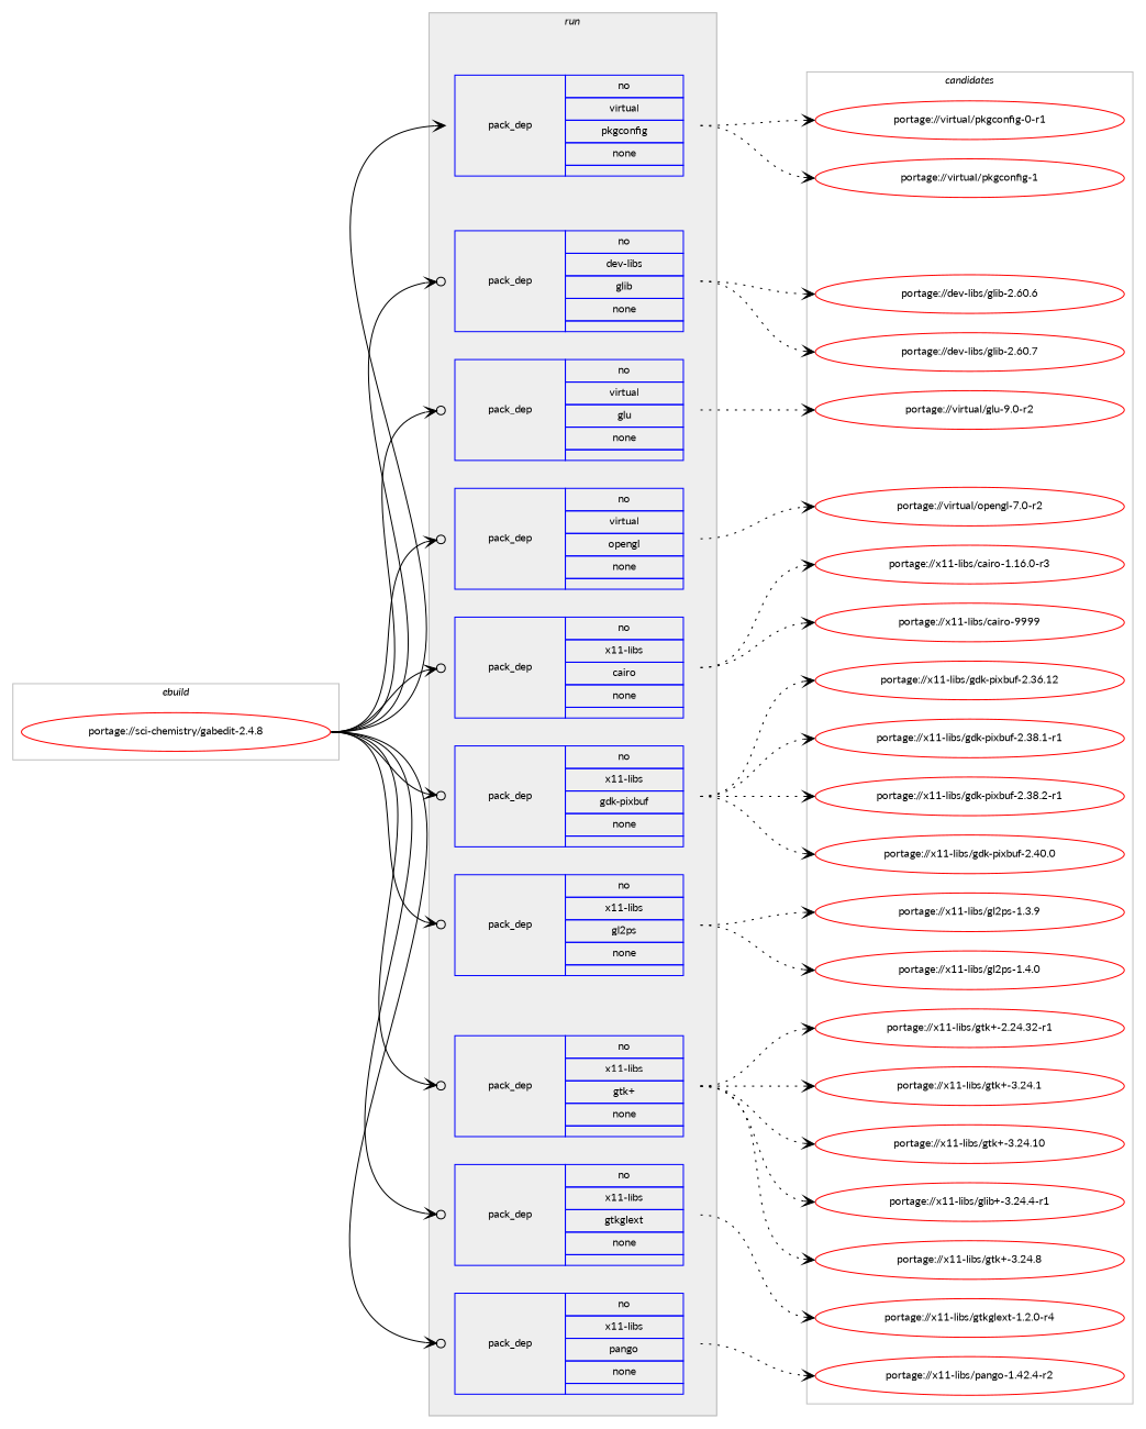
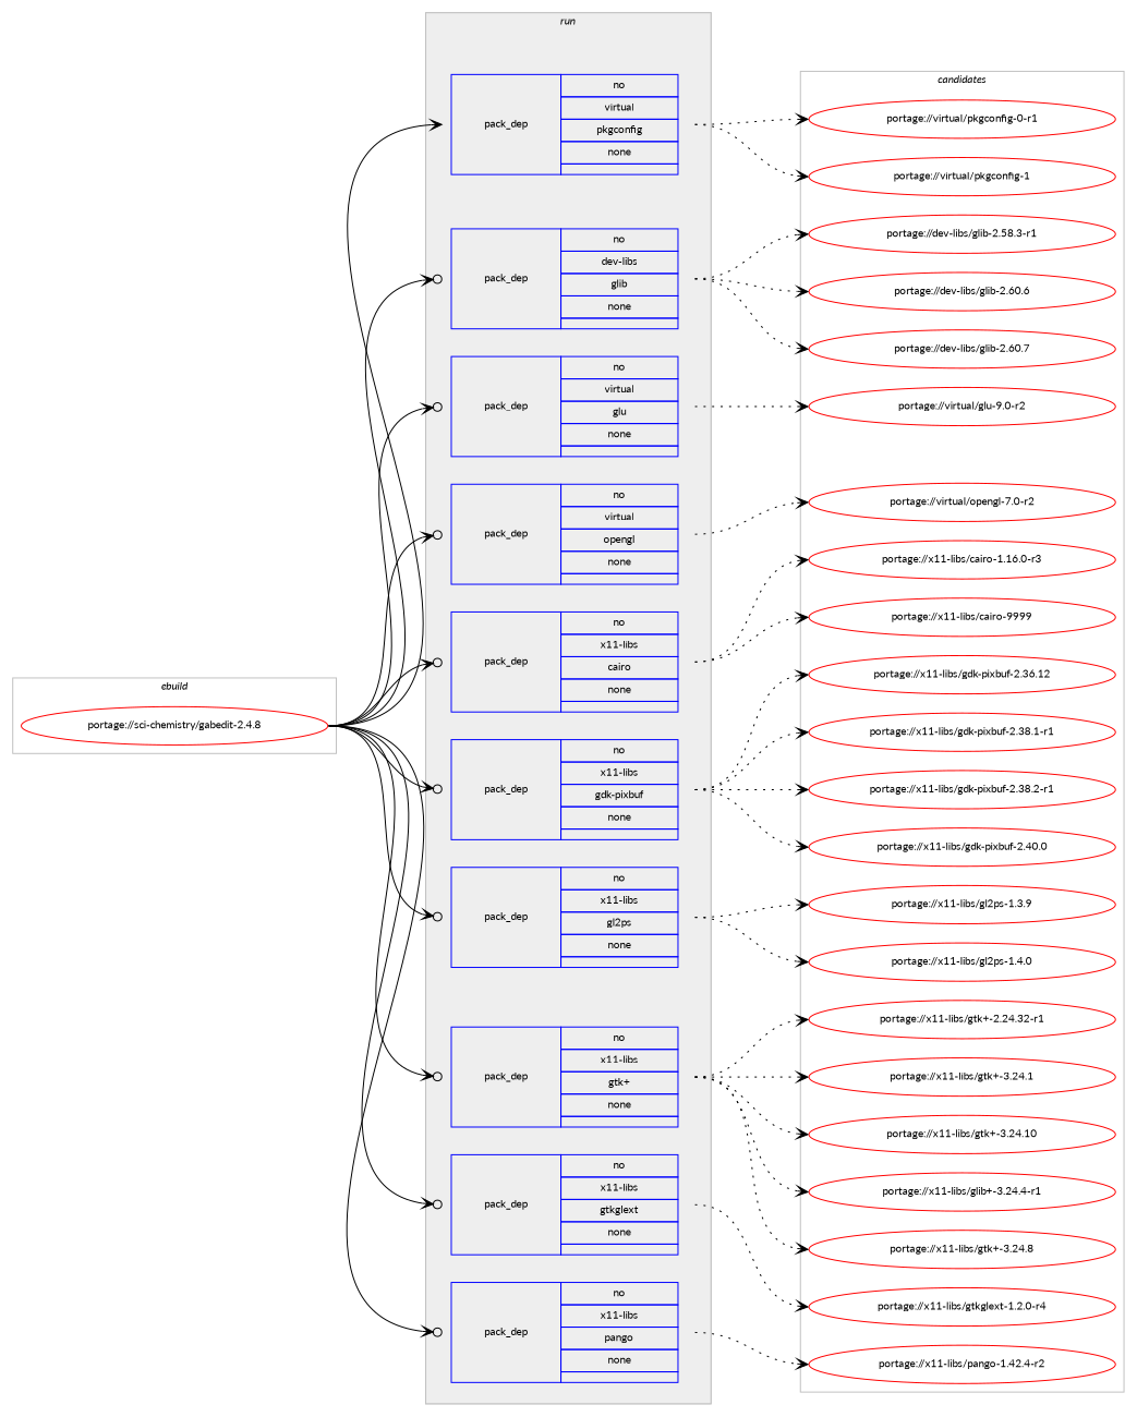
  digraph {
    compound=true
    concentrate=true
    fontname=Lato
    fontsize=10
    newrank=true
    rankdir=LR
    ranksep=1.5
    node [color=red fontname=Lato fontsize=10]
    edge [arrowhead=vee fontname=Lato headport=w style=dotted tailport=e weight=100]
    n1 [label="portage://sci-chemistry/gabedit-2.4.8" width=4]
    n2 [color=blue label=<<TABLE BORDER="0" CELLBORDER="1" CELLSPACING="0" CELLPADDING="4" WIDTH="220"><TR><TD ROWSPAN="6" CELLPADDING="30">pack_dep</TD></TR><TR><TD WIDTH="110">no</TD></TR><TR><TD>virtual</TD></TR><TR><TD>pkgconfig</TD></TR><TR><TD>none</TD></TR><TR><TD></TD></TR></TABLE>> shape=none]
    n3 [color=blue label=<<TABLE BORDER="0" CELLBORDER="1" CELLSPACING="0" CELLPADDING="4" WIDTH="220"><TR><TD ROWSPAN="6" CELLPADDING="30">pack_dep</TD></TR><TR><TD WIDTH="110">no</TD></TR><TR><TD>dev-libs</TD></TR><TR><TD>glib</TD></TR><TR><TD>none</TD></TR><TR><TD></TD></TR></TABLE>> shape=none]
    n4 [color=blue label=<<TABLE BORDER="0" CELLBORDER="1" CELLSPACING="0" CELLPADDING="4" WIDTH="220"><TR><TD ROWSPAN="6" CELLPADDING="30">pack_dep</TD></TR><TR><TD WIDTH="110">no</TD></TR><TR><TD>virtual</TD></TR><TR><TD>glu</TD></TR><TR><TD>none</TD></TR><TR><TD></TD></TR></TABLE>> shape=none]
    n5 [color=blue label=<<TABLE BORDER="0" CELLBORDER="1" CELLSPACING="0" CELLPADDING="4" WIDTH="220"><TR><TD ROWSPAN="6" CELLPADDING="30">pack_dep</TD></TR><TR><TD WIDTH="110">no</TD></TR><TR><TD>virtual</TD></TR><TR><TD>opengl</TD></TR><TR><TD>none</TD></TR><TR><TD></TD></TR></TABLE>> shape=none]
    n6 [color=blue label=<<TABLE BORDER="0" CELLBORDER="1" CELLSPACING="0" CELLPADDING="4" WIDTH="220"><TR><TD ROWSPAN="6" CELLPADDING="30">pack_dep</TD></TR><TR><TD WIDTH="110">no</TD></TR><TR><TD>x11-libs</TD></TR><TR><TD>cairo</TD></TR><TR><TD>none</TD></TR><TR><TD></TD></TR></TABLE>> shape=none]
    n7 [color=blue label=<<TABLE BORDER="0" CELLBORDER="1" CELLSPACING="0" CELLPADDING="4" WIDTH="220"><TR><TD ROWSPAN="6" CELLPADDING="30">pack_dep</TD></TR><TR><TD WIDTH="110">no</TD></TR><TR><TD>x11-libs</TD></TR><TR><TD>gdk-pixbuf</TD></TR><TR><TD>none</TD></TR><TR><TD></TD></TR></TABLE>> shape=none]
    n8 [color=blue label=<<TABLE BORDER="0" CELLBORDER="1" CELLSPACING="0" CELLPADDING="4" WIDTH="220"><TR><TD ROWSPAN="6" CELLPADDING="30">pack_dep</TD></TR><TR><TD WIDTH="110">no</TD></TR><TR><TD>x11-libs</TD></TR><TR><TD>gl2ps</TD></TR><TR><TD>none</TD></TR><TR><TD></TD></TR></TABLE>> shape=none]
    n9 [color=blue label=<<TABLE BORDER="0" CELLBORDER="1" CELLSPACING="0" CELLPADDING="4" WIDTH="220"><TR><TD ROWSPAN="6" CELLPADDING="30">pack_dep</TD></TR><TR><TD WIDTH="110">no</TD></TR><TR><TD>x11-libs</TD></TR><TR><TD>gtk+</TD></TR><TR><TD>none</TD></TR><TR><TD></TD></TR></TABLE>> shape=none]
    n10 [color=blue label=<<TABLE BORDER="0" CELLBORDER="1" CELLSPACING="0" CELLPADDING="4" WIDTH="220"><TR><TD ROWSPAN="6" CELLPADDING="30">pack_dep</TD></TR><TR><TD WIDTH="110">no</TD></TR><TR><TD>x11-libs</TD></TR><TR><TD>gtkglext</TD></TR><TR><TD>none</TD></TR><TR><TD></TD></TR></TABLE>> shape=none]
    n11 [color=blue label=<<TABLE BORDER="0" CELLBORDER="1" CELLSPACING="0" CELLPADDING="4" WIDTH="220"><TR><TD ROWSPAN="6" CELLPADDING="30">pack_dep</TD></TR><TR><TD WIDTH="110">no</TD></TR><TR><TD>x11-libs</TD></TR><TR><TD>pango</TD></TR><TR><TD>none</TD></TR><TR><TD></TD></TR></TABLE>> shape=none]
    n12 [label="portage://virtual/pkgconfig-0-r1" width=4]
    n13 [label="portage://virtual/pkgconfig-1" width=4]
+   n14 [label="portage://dev-libs/glib-2.58.3-r1" width=4]
    n15 [label="portage://dev-libs/glib-2.60.6" width=4]
    n16 [label="portage://dev-libs/glib-2.60.7" width=4]
    n17 [label="portage://virtual/glu-9.0-r2" width=4]
    n18 [label="portage://virtual/opengl-7.0-r2" width=4]
    n19 [label="portage://x11-libs/cairo-1.16.0-r3" width=4]
    n20 [label="portage://x11-libs/cairo-9999" width=4]
    n21 [label="portage://x11-libs/gdk-pixbuf-2.36.12" width=4]
    n22 [label="portage://x11-libs/gdk-pixbuf-2.38.1-r1" width=4]
    n23 [label="portage://x11-libs/gdk-pixbuf-2.38.2-r1" width=4]
    n24 [label="portage://x11-libs/gdk-pixbuf-2.40.0" width=4]
    n25 [label="portage://x11-libs/gl2ps-1.3.9" width=4]
    n26 [label="portage://x11-libs/gl2ps-1.4.0" width=4]
    n27 [label="portage://x11-libs/gtk+-2.24.32-r1" width=4]
    n28 [label="portage://x11-libs/gtk+-3.24.1" width=4]
    n29 [label="portage://x11-libs/gtk+-3.24.10" width=4]
    n30 [label="portage://x11-libs/glib+-3.24.4-r1" width=4]
    n31 [label="portage://x11-libs/gtk+-3.24.8" width=4]
    n32 [label="portage://x11-libs/gtkglext-1.2.0-r4" width=4]
    n33 [label="portage://x11-libs/pango-1.42.4-r2" width=4]
    subgraph cluster_1 {
      color=gray
      label=<<i>ebuild</i>>
      rank=same
      n1
    }
    subgraph cluster_2 {
      color=gray
      label=<<i>dependencies</i>>
      subgraph cluster_3 {
        color=gray
        fillcolor="#eeeeee"
        label=<<i>compile</i>>
        style=filled
        subgraph sub_4 {
          color=gray
          fillcolor="#eeeeee"
          label=<<i>compile</i>>
          style=filled
          n2
        }
      }
      subgraph cluster_5 {
        color=gray
        fillcolor="#eeeeee"
        label=<<i>compile and run</i>>
        style=filled
        subgraph sub_6 {
          color=gray
          fillcolor="#eeeeee"
          label=<<i>compile and run</i>>
          style=filled
          n3
        }
        subgraph sub_7 {
          color=gray
          fillcolor="#eeeeee"
          label=<<i>compile and run</i>>
          style=filled
          n4
        }
        subgraph sub_8 {
          color=gray
          fillcolor="#eeeeee"
          label=<<i>compile and run</i>>
          style=filled
          n5
        }
        subgraph sub_9 {
          color=gray
          fillcolor="#eeeeee"
          label=<<i>compile and run</i>>
          style=filled
          n6
        }
        subgraph sub_10 {
          color=gray
          fillcolor="#eeeeee"
          label=<<i>compile and run</i>>
          style=filled
          n7
        }
        subgraph sub_11 {
          color=gray
          fillcolor="#eeeeee"
          label=<<i>compile and run</i>>
          style=filled
          n8
        }
        subgraph sub_12 {
          color=gray
          fillcolor="#eeeeee"
          label=<<i>compile and run</i>>
          style=filled
          n9
        }
        subgraph sub_13 {
          color=gray
          fillcolor="#eeeeee"
          label=<<i>compile and run</i>>
          style=filled
          n10
        }
        subgraph sub_14 {
          color=gray
          fillcolor="#eeeeee"
          label=<<i>compile and run</i>>
          style=filled
          n11
        }
      }
      subgraph cluster_15 {
        color=gray
        fillcolor="#eeeeee"
        label=<<i>run</i>>
        style=filled
      }
    }
    subgraph cluster_16 {
      color=gray
      label=<<i>candidates</i>>
      rank=same
      subgraph sub_17 {
        color=black
        label=<<i>candidates</i>>
        nodesep=1
        rank=same
        n12
        n13
      }
      subgraph sub_18 {
        color=black
        label=<<i>candidates</i>>
        nodesep=1
        rank=same
+       n14
        n15
        n16
      }
      subgraph sub_19 {
        color=black
        label=<<i>candidates</i>>
        nodesep=1
        rank=same
        n17
      }
      subgraph sub_20 {
        color=black
        label=<<i>candidates</i>>
        nodesep=1
        rank=same
        n18
      }
      subgraph sub_21 {
        color=black
        label=<<i>candidates</i>>
        nodesep=1
        rank=same
        n19
        n20
      }
      subgraph sub_22 {
        color=black
        label=<<i>candidates</i>>
        nodesep=1
        rank=same
        n21
        n22
        n23
        n24
      }
      subgraph sub_23 {
        color=black
        label=<<i>candidates</i>>
        nodesep=1
        rank=same
        n25
        n26
      }
      subgraph sub_24 {
        color=black
        label=<<i>candidates</i>>
        nodesep=1
        rank=same
        n27
        n28
        n29
        n30
        n31
      }
      subgraph sub_25 {
        color=black
        label=<<i>candidates</i>>
        nodesep=1
        rank=same
        n32
      }
      subgraph sub_26 {
        color=black
        label=<<i>candidates</i>>
        nodesep=1
        rank=same
        n33
      }
    }
    n1 -> n2 [style=solid weight=20]
    n1 -> n3 [arrowhead=odotvee style=solid weight=20]
    n1 -> n4 [arrowhead=odotvee style=solid weight=20]
    n1 -> n5 [arrowhead=odotvee style=solid weight=20]
    n1 -> n6 [arrowhead=odotvee style=solid weight=20]
    n1 -> n7 [arrowhead=odotvee style=solid weight=20]
    n1 -> n8 [arrowhead=odotvee style=solid weight=20]
    n1 -> n9 [arrowhead=odotvee style=solid weight=20]
    n1 -> n10 [arrowhead=odotvee style=solid weight=20]
    n1 -> n11 [arrowhead=odotvee style=solid weight=20]
    n2 -> n12
    n2 -> n13
+   n3 -> n14
    n3 -> n15
    n3 -> n16
    n4 -> n17
    n5 -> n18
    n6 -> n19
    n6 -> n20
    n7 -> n21
    n7 -> n22
    n7 -> n23
    n7 -> n24
    n8 -> n25
    n8 -> n26
    n9 -> n27
    n9 -> n28
    n9 -> n29
    n9 -> n30
    n9 -> n31
    n10 -> n32
    n11 -> n33
  }
